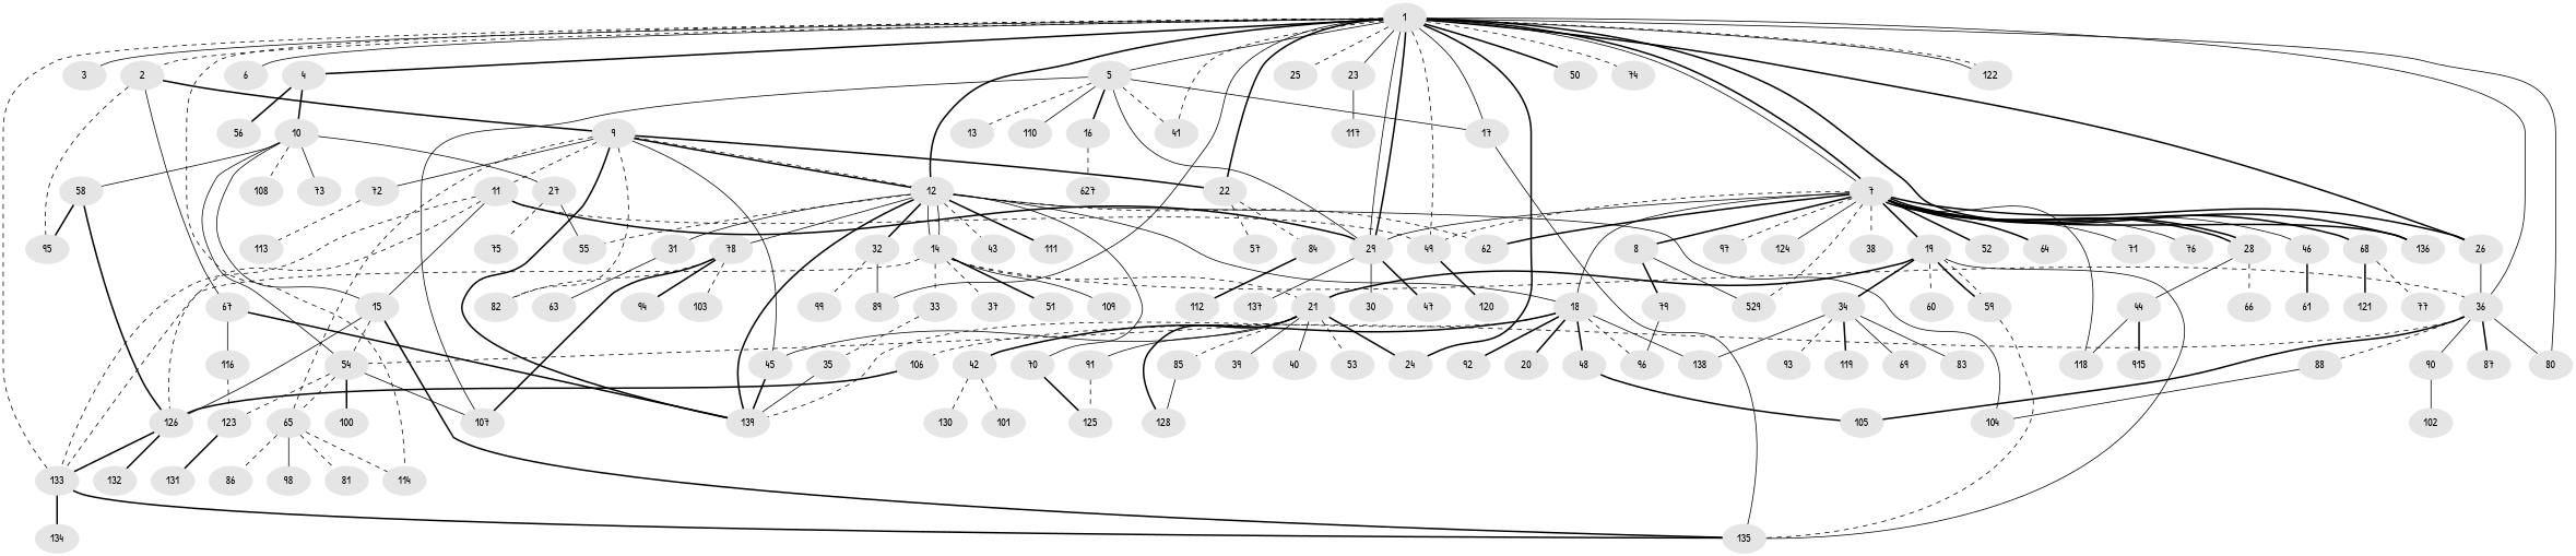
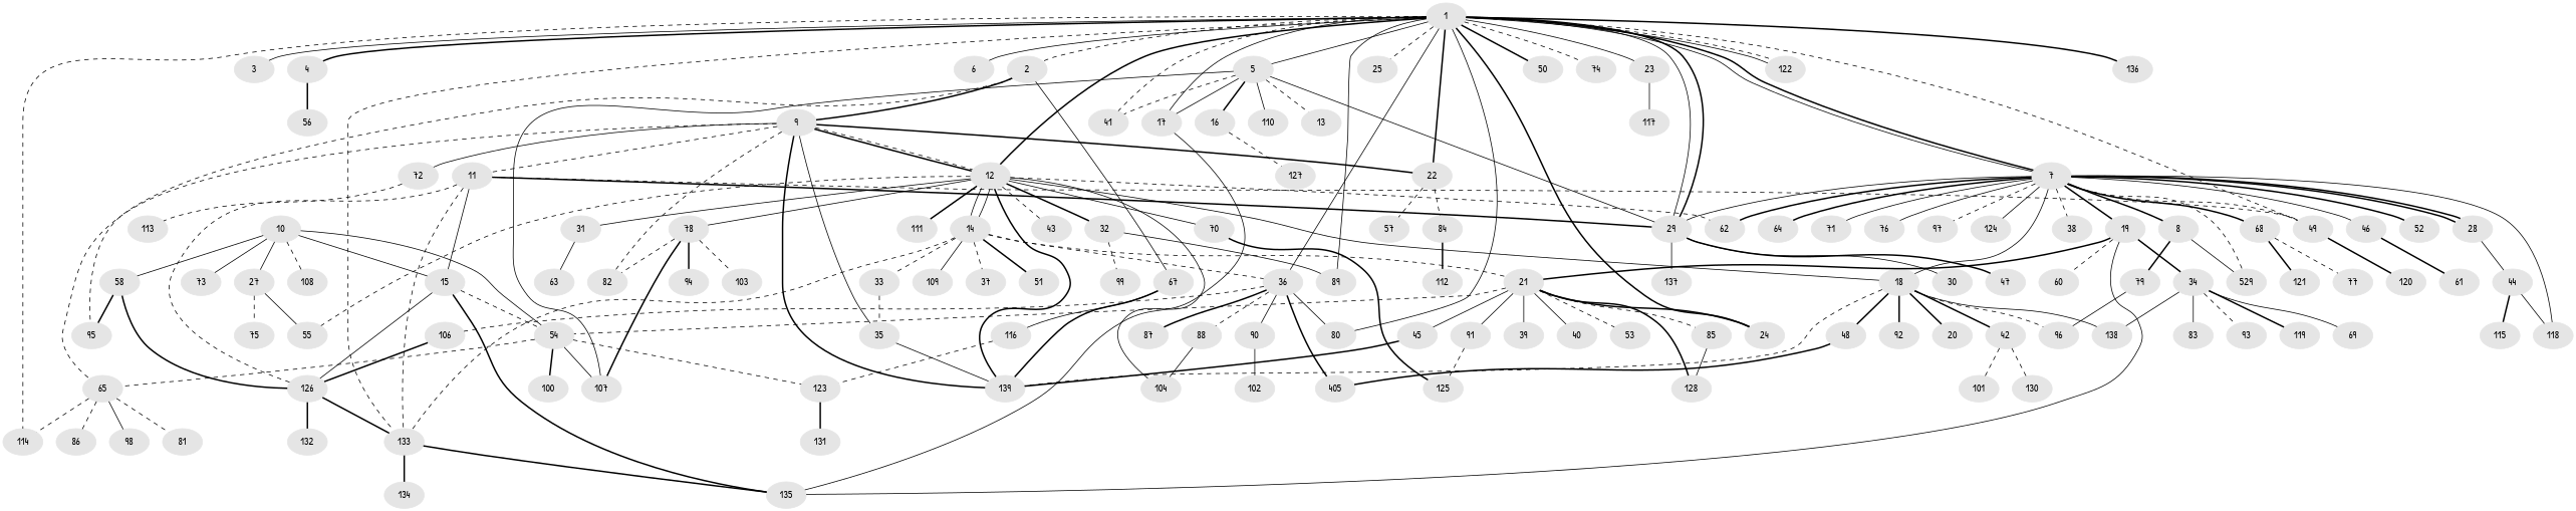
  graph {
    fontname="Patrick Hand"
    node [color=gray90 fontname="Patrick Hand" style=filled]
    edge [fontname="Patrick Hand" style=solid]
    1
    2
    3
    4
    5
    6
    7
    12
    17
    22
    23
    24
    25
-   26
    29
    36
    41
    49
    50
    74
    80
    89
    114
    122
    133
    136
    9
    67
    95
    10
    56
    13
    16
    107
    110
    8
    18
    19
    28
    38
    46
    52
    62
    64
    68
    71
    76
    97
    118
    124
    n51 [label=529]
    139
    14
    31
    32
    43
    55
    70
    78
    104
    111
    135
    57
    84
    117
    30
    47
    137
    87
    88
    90
-   105
+   105 [label=405]
    106
    120
    134
    11
    35
    65
    72
    82
    116
    15
    27
    54
    58
    73
    108
-   127 [label=627]
+   127
    79
    20
    42
    48
    92
    96
    138
    21
    34
-   59
    60
    44
-   66
    61
    77
    121
    126
    81
    86
    98
    113
    75
    100
    123
    132
    33
    37
    51
    109
    63
    99
    125
    94
    103
    39
    40
    45
    53
    85
    91
    128
    101
    130
    69
    83
    93
    119
    112
-   115 [label=915]
+   115
    102
    131
    1 -- 2 [style=dashed]
    1 -- 3
    1 -- 4 [style=bold]
    1 -- 5
    1 -- 6
    1 -- 7
    1 -- 7 [style=bold]
    1 -- 12 [style=bold]
    1 -- 17
    1 -- 22 [style=bold]
    1 -- 23
    1 -- 24 [style=bold]
    1 -- 25 [style=dashed]
-   1 -- 26 [style=bold]
    1 -- 29
    1 -- 29 [style=bold]
    1 -- 36
    1 -- 41 [style=dashed]
    1 -- 49 [style=dashed]
    1 -- 50 [style=bold]
    1 -- 74 [style=dashed]
    1 -- 80
    1 -- 89
    1 -- 114 [style=dashed]
    1 -- 122
    1 -- 122 [style=dashed]
    1 -- 133 [style=dashed]
    1 -- 136 [style=bold]
    2 -- 9 [style=bold]
    2 -- 67
    2 -- 95 [style=dashed]
-   4 -- 10 [style=bold]
    4 -- 56 [style=bold]
    5 -- 17
    5 -- 29
    5 -- 41 [style=dashed]
    5 -- 13 [style=dashed]
    5 -- 16 [style=bold]
    5 -- 107
    5 -- 110
-   7 -- 26 [style=bold]
    7 -- 29
    7 -- 49 [style=dashed]
-   7 -- 136 [style=bold]
    7 -- 8 [style=bold]
    7 -- 18
    7 -- 19 [style=bold]
    7 -- 28 [style=bold]
    7 -- 28 [style=bold]
    7 -- 38 [style=dashed]
    7 -- 46
    7 -- 52 [style=bold]
    7 -- 62 [style=bold]
    7 -- 64 [style=bold]
    7 -- 68 [style=bold]
    7 -- 71
    7 -- 76
    7 -- 97 [style=dashed]
    7 -- 118
    7 -- 124
    7 -- n51 [style=dashed]
    12 -- 18
    12 -- 62 [style=dashed]
    12 -- 139 [style=bold]
    12 -- 14
    12 -- 14
    12 -- 31
    12 -- 32 [style=bold]
    12 -- 43 [style=dashed]
    12 -- 55 [style=dashed]
    12 -- 70
    12 -- 78
    12 -- 104
    12 -- 111 [style=bold]
    17 -- 135
    22 -- 57 [style=dashed]
    22 -- 84 [style=dashed]
    23 -- 117
-   26 -- 36
    29 -- 30
    29 -- 47 [style=bold]
    29 -- 137
    36 -- 80
    36 -- 87 [style=bold]
    36 -- 88 [style=dashed]
    36 -- 90
    36 -- 105 [style=bold]
    36 -- 106 [style=dashed]
    49 -- 120 [style=bold]
    133 -- 135 [style=bold]
    133 -- 134 [style=bold]
    9 -- 12 [style=bold]
    9 -- 12 [style=dashed]
    9 -- 22 [style=bold]
    9 -- 139 [style=bold]
    9 -- 11 [style=dashed]
-   9 -- 45
+   9 -- 35
    9 -- 65 [style=dashed]
    9 -- 72
    9 -- 82 [style=dashed]
    67 -- 139 [style=bold]
    67 -- 116
    10 -- 15
    10 -- 27
    10 -- 54
    10 -- 58
    10 -- 73
    10 -- 108 [style=dashed]
    16 -- 127 [style=dashed]
    8 -- n51
    8 -- 79 [style=bold]
    18 -- 139 [style=dashed]
    18 -- 20 [style=bold]
    18 -- 42 [style=bold]
    18 -- 48 [style=bold]
    18 -- 92 [style=bold]
    18 -- 96 [style=dashed]
    18 -- 138
    19 -- 135
    19 -- 21 [style=bold]
    19 -- 34 [style=bold]
-   19 -- 59 [style=bold]
-   19 -- 59 [style=dashed]
    19 -- 60 [style=dashed]
    28 -- 44
-   28 -- 66 [style=dashed]
    46 -- 61 [style=bold]
    68 -- 77 [style=dashed]
    68 -- 121 [style=bold]
    14 -- 36 [style=dashed]
    14 -- 133 [style=dashed]
    14 -- 21 [style=dashed]
    14 -- 33 [style=dashed]
    14 -- 37 [style=dashed]
    14 -- 51 [style=bold]
    14 -- 109
    31 -- 63
    32 -- 89
    32 -- 99 [style=dashed]
    70 -- 125 [style=bold]
    78 -- 107 [style=bold]
    78 -- 82 [style=dashed]
    78 -- 94 [style=bold]
    78 -- 103 [style=dashed]
    84 -- 112 [style=bold]
    88 -- 104
    90 -- 102
    106 -- 126 [style=bold]
    11 -- 29 [style=bold]
    11 -- 49 [style=dashed]
    11 -- 133 [style=dashed]
    11 -- 15
    11 -- 126 [style=dashed]
    35 -- 139
    65 -- 114 [style=dashed]
    65 -- 81 [style=dashed]
    65 -- 86 [style=dashed]
    65 -- 98
    72 -- 113 [style=dashed]
    116 -- 123 [style=dashed]
    15 -- 135 [style=bold]
    15 -- 54 [style=dashed]
    15 -- 126
    27 -- 55
    27 -- 75 [style=dashed]
    54 -- 107
    54 -- 65 [style=dashed]
    54 -- 100 [style=bold]
    54 -- 123 [style=dashed]
    58 -- 95 [style=bold]
    58 -- 126 [style=bold]
    79 -- 96
    42 -- 101 [style=dashed]
    42 -- 130 [style=dashed]
    48 -- 105 [style=bold]
    21 -- 24 [style=bold]
    21 -- 54 [style=dashed]
    21 -- 39
    21 -- 40
    21 -- 45
    21 -- 53 [style=dashed]
    21 -- 85 [style=dashed]
    21 -- 91
    21 -- 128 [style=bold]
    34 -- 138
    34 -- 69
    34 -- 83
    34 -- 93 [style=dashed]
    34 -- 119 [style=bold]
-   59 -- 135 [style=dashed]
    44 -- 118
    44 -- 115 [style=bold]
    126 -- 133 [style=bold]
    126 -- 132 [style=bold]
    123 -- 131 [style=bold]
    33 -- 35 [style=dashed]
    45 -- 139 [style=bold]
    85 -- 128
    91 -- 125 [style=dashed]
  }
